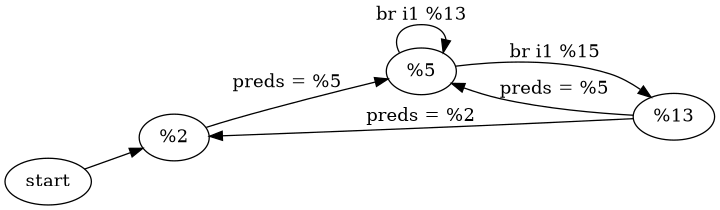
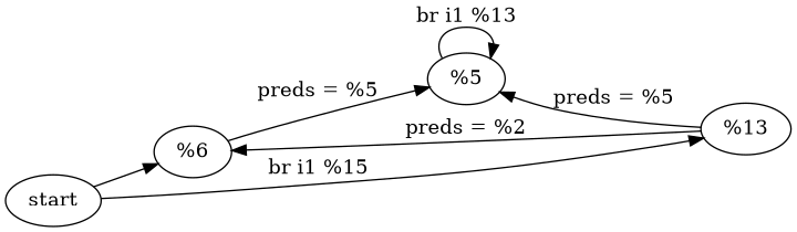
  digraph {
    rankdir=LR
    n1 [label=start]
-   n2 [label="%2"]
+   n2 [label="%6"]
    n3 [label="%5"]
    n4 [label="%13"]
    n1 -> n2
    n2 -> n3 [label="preds = %5"]
    n3 -> n3 [label="br i1 %13"]
-   n3 -> n4 [label="br i1 %15"]
+   n1 -> n4 [label="br i1 %15"]
    n4 -> n2 [label="preds = %2"]
    n4 -> n3 [label="preds = %5"]
  }
